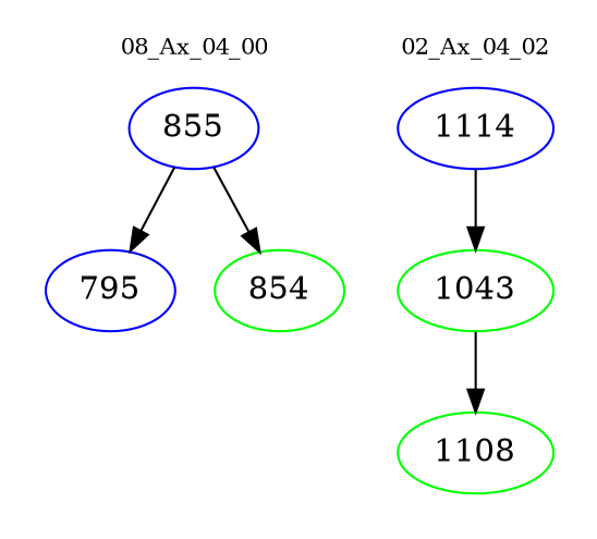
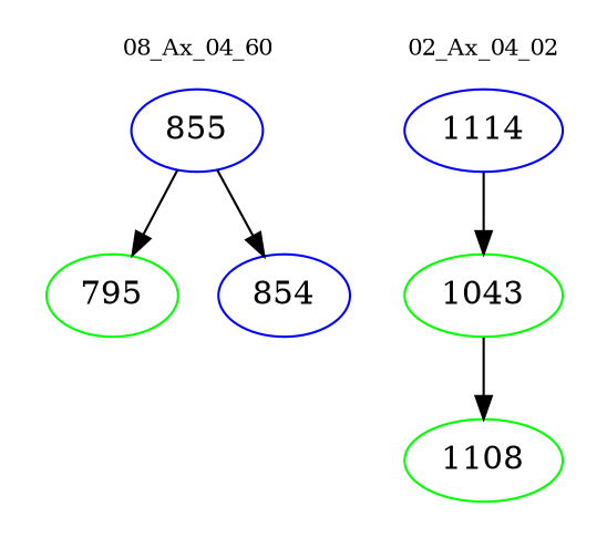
  digraph {
    node [color=green]
    edge [color=black]
    n1 [color=blue label=855]
-   n2 [color=blue label=795]
-   n3 [label=854]
+   n2 [label=795]
+   n3 [color=blue label=854]
    n4 [color=blue label=1114]
    n5 [label=1043]
    n6 [label=1108]
    subgraph cluster_1 {
      color=white
      fontsize=10
-     label="08_Ax_04_00"
+     label="08_Ax_04_60"
      n1
      n2
      n3
    }
    subgraph cluster_2 {
      color=white
      fontsize=10
      label="02_Ax_04_02"
      n4
      n5
      n6
    }
    n1 -> n2
    n1 -> n3
    n4 -> n5
    n5 -> n6
  }
